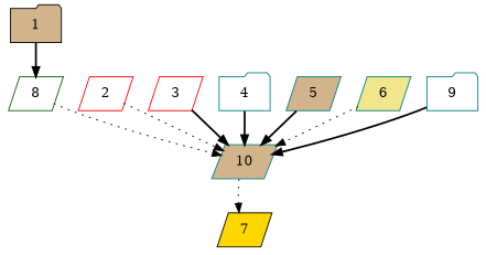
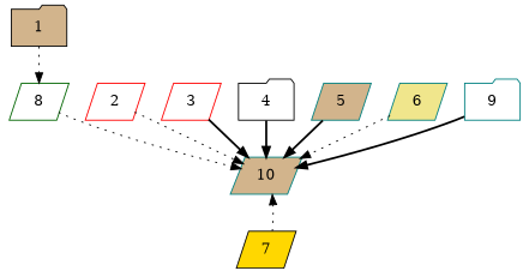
  digraph {
    node [color=teal fillcolor=white shape=parallelogram style=filled]
    edge [Weight=14 style=dotted]
    1 [Weight=18 color=black fillcolor=tan shape=folder]
    8 [Weight=16 color=darkgreen]
    10 [Weight=15 fillcolor=tan]
    2 [Weight=24 color=red]
    3 [Weight=37 color=red]
-   4 [Weight=19 shape=folder]
+   4 [Weight=19 color=black shape=folder]
    5 [Weight=29 fillcolor=tan]
    6 [Weight=32 fillcolor=khaki]
    7 [Weight=27 color=black fillcolor=gold]
    9 [Weight=14 shape=folder]
-   1 -> 8 [style=bold]
+   1 -> 8
    8 -> 10
    2 -> 10 [Weight=8]
    3 -> 10 [Weight=1 style=bold]
    4 -> 10 [Weight=17 style=bold]
    5 -> 10 [Weight=1 style=bold]
    6 -> 10 [Weight=4]
-   10 -> 7 [Weight=13]
+   7 -> 10 [Weight=13]
    9 -> 10 [Weight=11 style=bold]
  }
